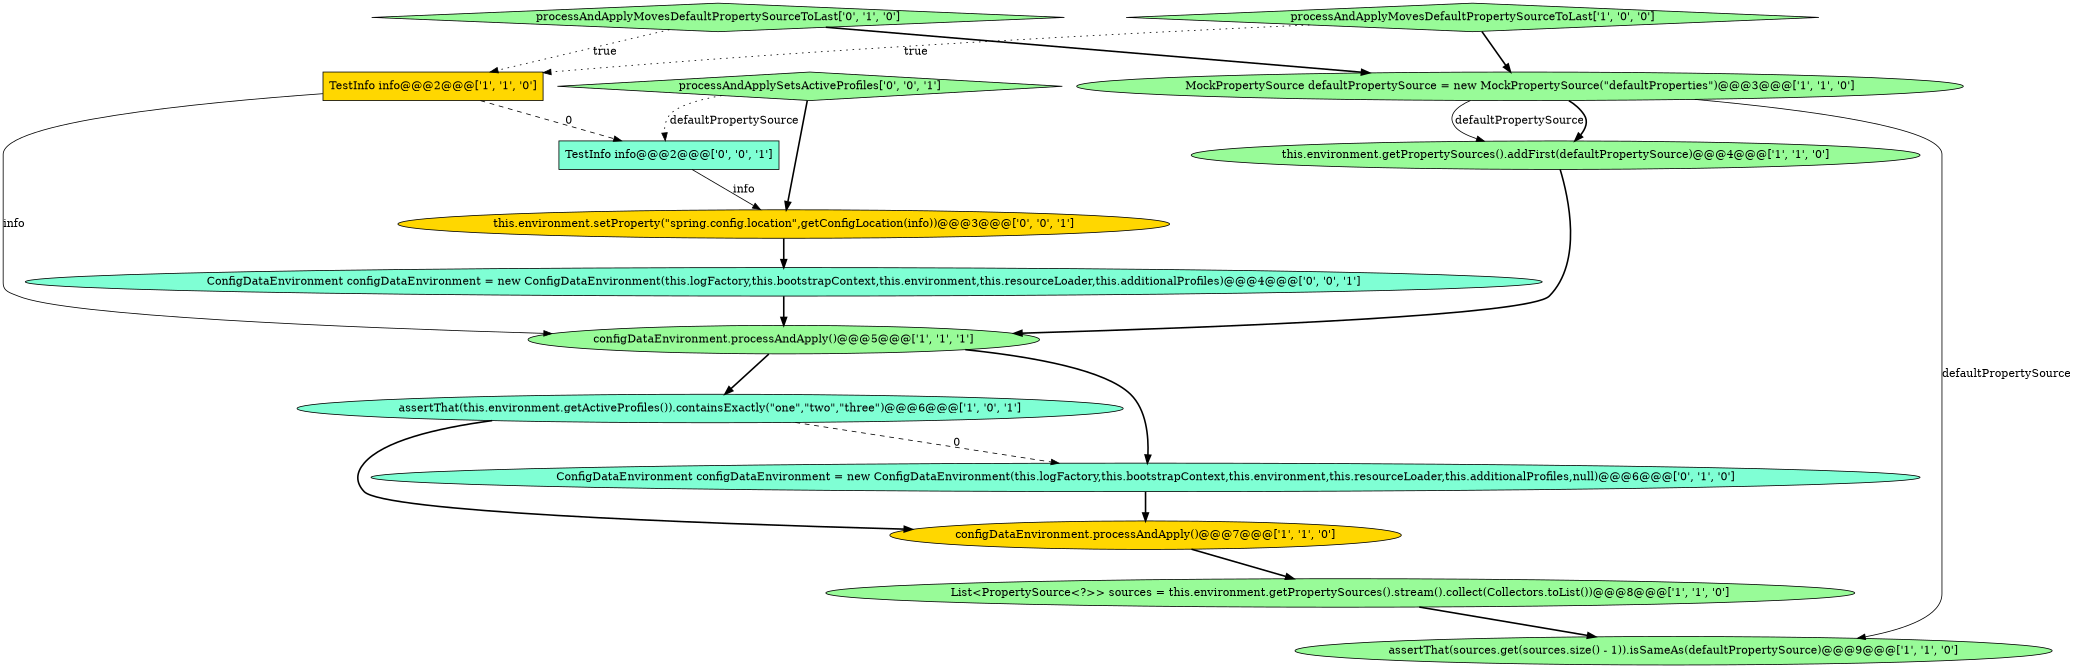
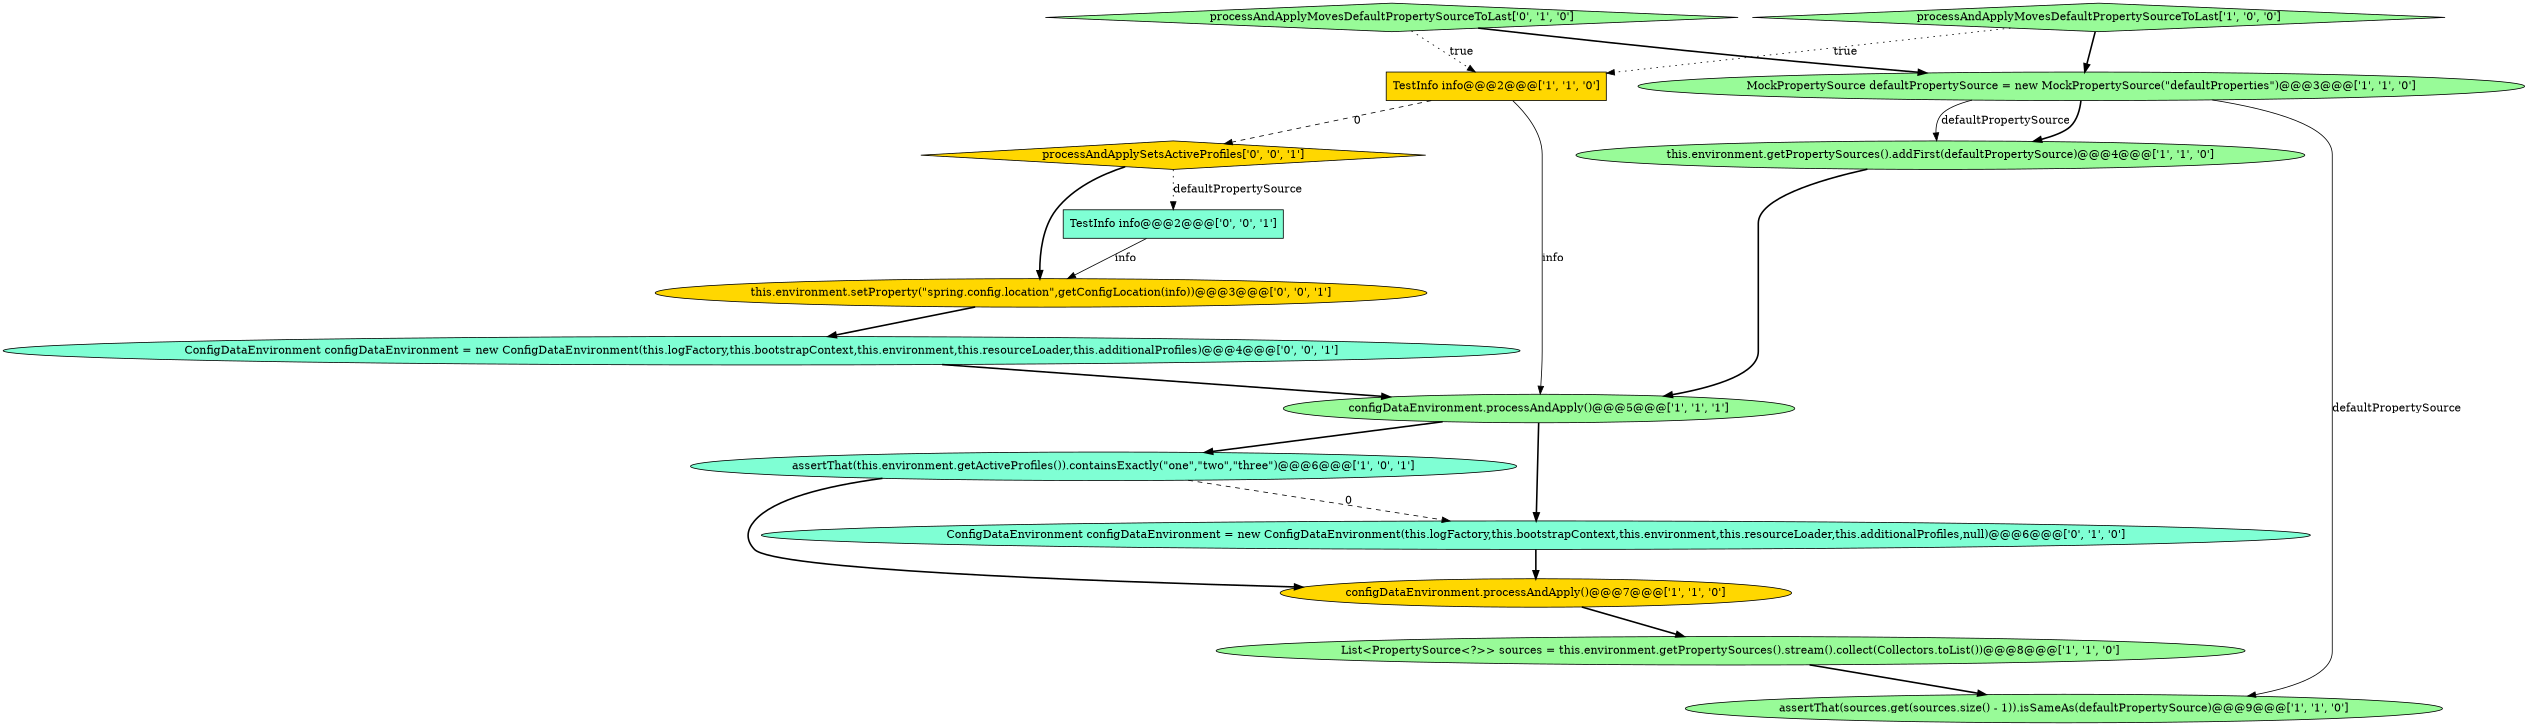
  digraph {
    node [fillcolor=palegreen shape=ellipse style=filled]
    edge [style=bold]
    n1 [fillcolor=aquamarine label="assertThat(this.environment.getActiveProfiles()).containsExactly(\"one\",\"two\",\"three\")@@@6@@@['1', '0', '1']"]
    n2 [fillcolor=aquamarine label="ConfigDataEnvironment configDataEnvironment = new ConfigDataEnvironment(this.logFactory,this.bootstrapContext,this.environment,this.resourceLoader,this.additionalProfiles,null)@@@6@@@['0', '1', '0']"]
    n3 [fillcolor=gold label="configDataEnvironment.processAndApply()@@@7@@@['1', '1', '0']"]
    n4 [label="List<PropertySource<?>> sources = this.environment.getPropertySources().stream().collect(Collectors.toList())@@@8@@@['1', '1', '0']"]
    n5 [label="configDataEnvironment.processAndApply()@@@5@@@['1', '1', '1']"]
    n6 [label="assertThat(sources.get(sources.size() - 1)).isSameAs(defaultPropertySource)@@@9@@@['1', '1', '0']"]
    n7 [fillcolor=aquamarine label="ConfigDataEnvironment configDataEnvironment = new ConfigDataEnvironment(this.logFactory,this.bootstrapContext,this.environment,this.resourceLoader,this.additionalProfiles)@@@4@@@['0', '0', '1']"]
    n8 [fillcolor=gold label="this.environment.setProperty(\"spring.config.location\",getConfigLocation(info))@@@3@@@['0', '0', '1']"]
    n9 [fillcolor=gold label="TestInfo info@@@2@@@['1', '1', '0']" shape=box]
    n10 [fillcolor=aquamarine label="TestInfo info@@@2@@@['0', '0', '1']" shape=box]
    n11 [label="processAndApplyMovesDefaultPropertySourceToLast['0', '1', '0']" shape=diamond]
    n12 [label="MockPropertySource defaultPropertySource = new MockPropertySource(\"defaultProperties\")@@@3@@@['1', '1', '0']"]
    n13 [label="this.environment.getPropertySources().addFirst(defaultPropertySource)@@@4@@@['1', '1', '0']"]
    n14 [label="processAndApplyMovesDefaultPropertySourceToLast['1', '0', '0']" shape=diamond]
-   n15 [label="processAndApplySetsActiveProfiles['0', '0', '1']" shape=diamond]
+   n15 [fillcolor=gold label="processAndApplySetsActiveProfiles['0', '0', '1']" shape=diamond]
    n1 -> n2 [label=0 style=dashed]
    n1 -> n3
    n2 -> n3
    n3 -> n4
    n4 -> n6
    n5 -> n1
    n5 -> n2
    n7 -> n5
    n8 -> n7
    n9 -> n5 [label=info style=solid]
-   n9 -> n10 [label=0 style=dashed]
+   n9 -> n15 [label=0 style=dashed]
    n10 -> n8 [label=info style=solid]
    n11 -> n9 [label=true style=dotted]
    n11 -> n12
    n12 -> n6 [label=defaultPropertySource style=solid]
    n12 -> n13 [label=defaultPropertySource style=solid]
    n12 -> n13
    n13 -> n5
    n14 -> n9 [label=true style=dotted]
    n14 -> n12
    n15 -> n8
    n15 -> n10 [label=defaultPropertySource style=dotted]
  }
